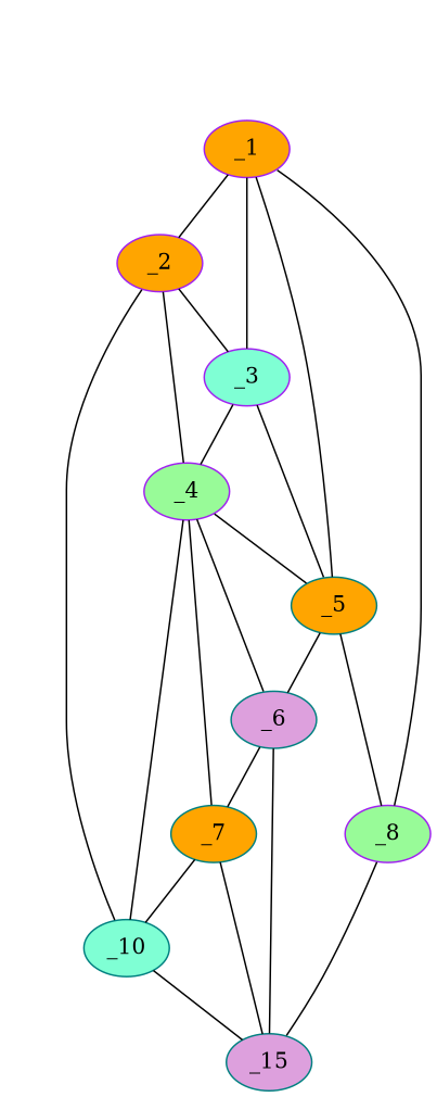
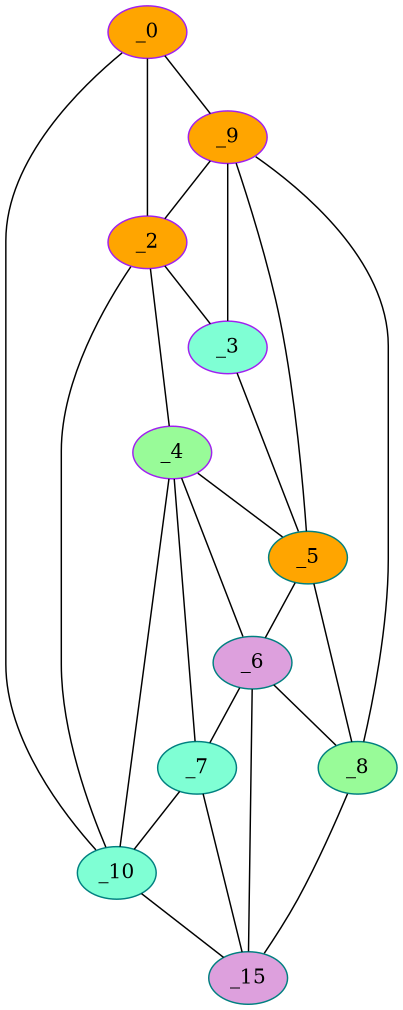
  graph {
    node [color=teal fillcolor=orange style=filled x=121 y=83]
    edge [valence=2]
-   _1 [color=purple x=70]
+   _0 [color=purple x=13 y=79]
+   _1 [color=purple x=70 label=_9]
    _2 [color=purple x=83 y=80]
    _10 [fillcolor=aquamarine y=66]
    _3 [color=purple fillcolor=aquamarine x=88 y=81]
    _5 [x=93]
-   _8 [color=purple fillcolor=palegreen x=118 y=86]
+   _8 [fillcolor=palegreen x=118 y=86]
    _4 [color=purple fillcolor=palegreen x=93 y=80]
    n9 [fillcolor=plum label=_15 y=81]
    _6 [fillcolor=plum x=113]
-   _7 [x=116 y=74]
+   _7 [fillcolor=aquamarine x=116 y=74]
+   _0 -- _1 [valence=1]
+   _0 -- _2
+   _0 -- _10 [valence=1]
    _1 -- _2
    _1 -- _3
    _1 -- _5
    _1 -- _8 [valence=1]
    _2 -- _10 [valence=1]
    _2 -- _3
    _2 -- _4
    _10 -- n9 [valence=1]
    _3 -- _5
-   _3 -- _4
    _5 -- _8 [valence=1]
    _5 -- _6
    _8 -- n9 [valence=1]
    _4 -- _10
    _4 -- _5
    _4 -- _6 [valence=1]
    _4 -- _7 [valence=1]
+   _6 -- _8
    _6 -- n9
    _6 -- _7
    _7 -- _10 [valence=1]
    _7 -- n9 [valence=1]
  }
